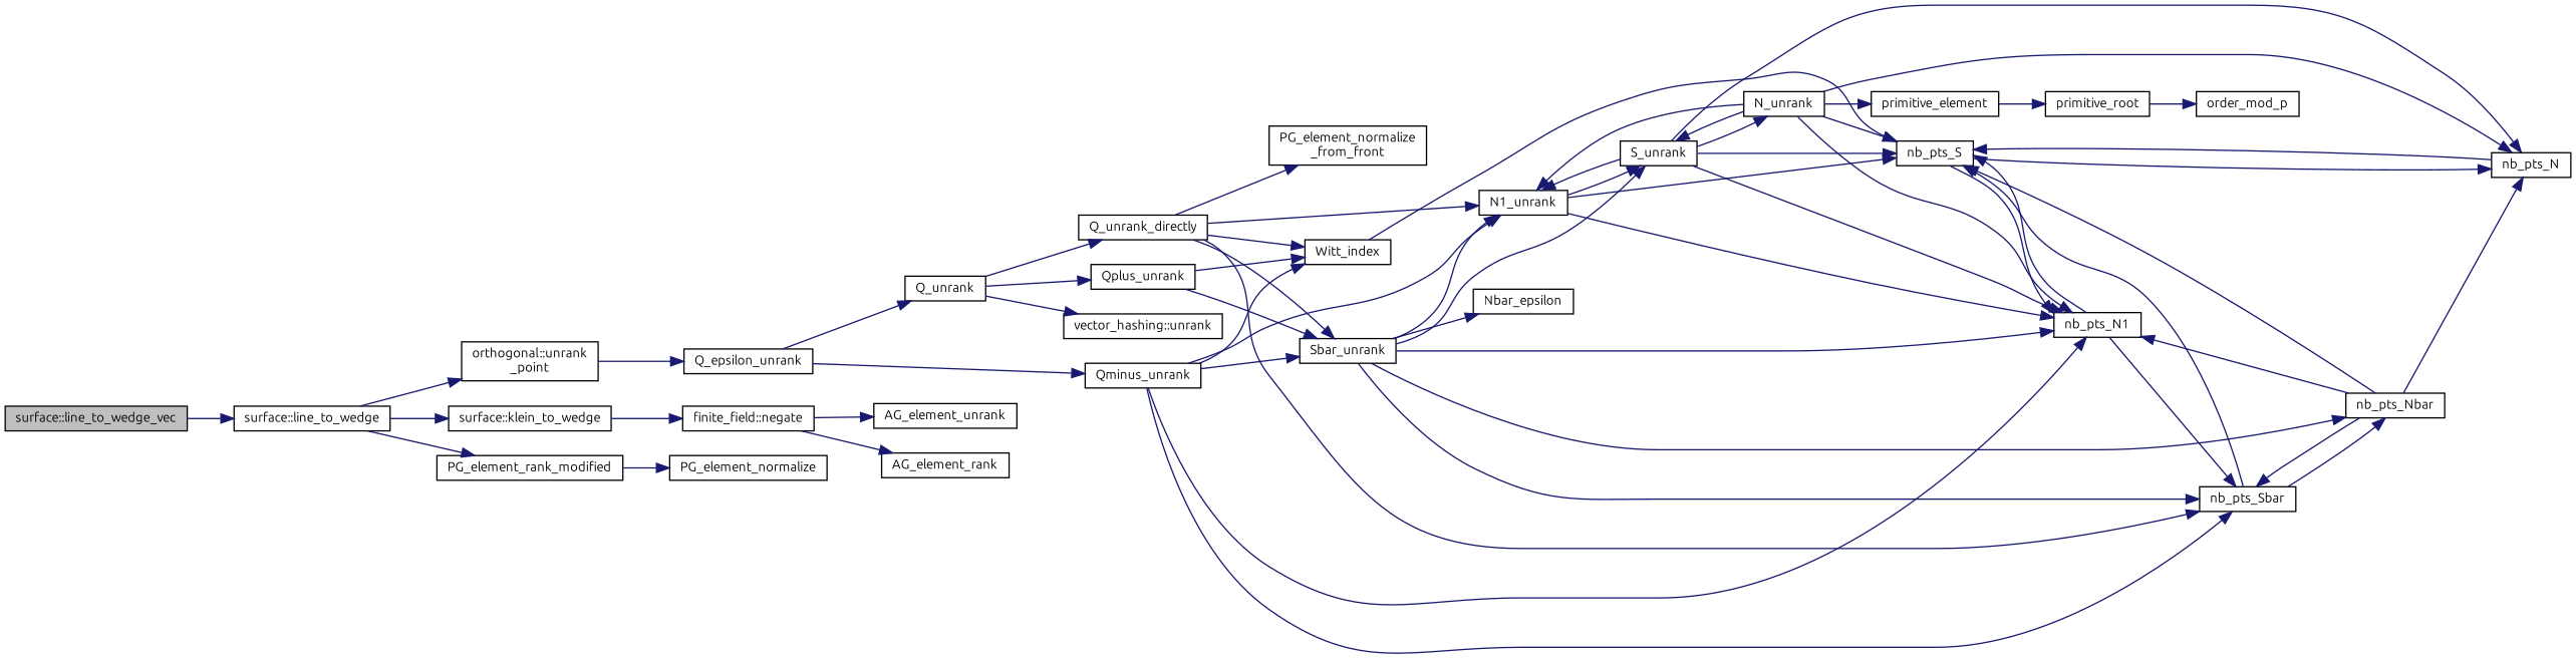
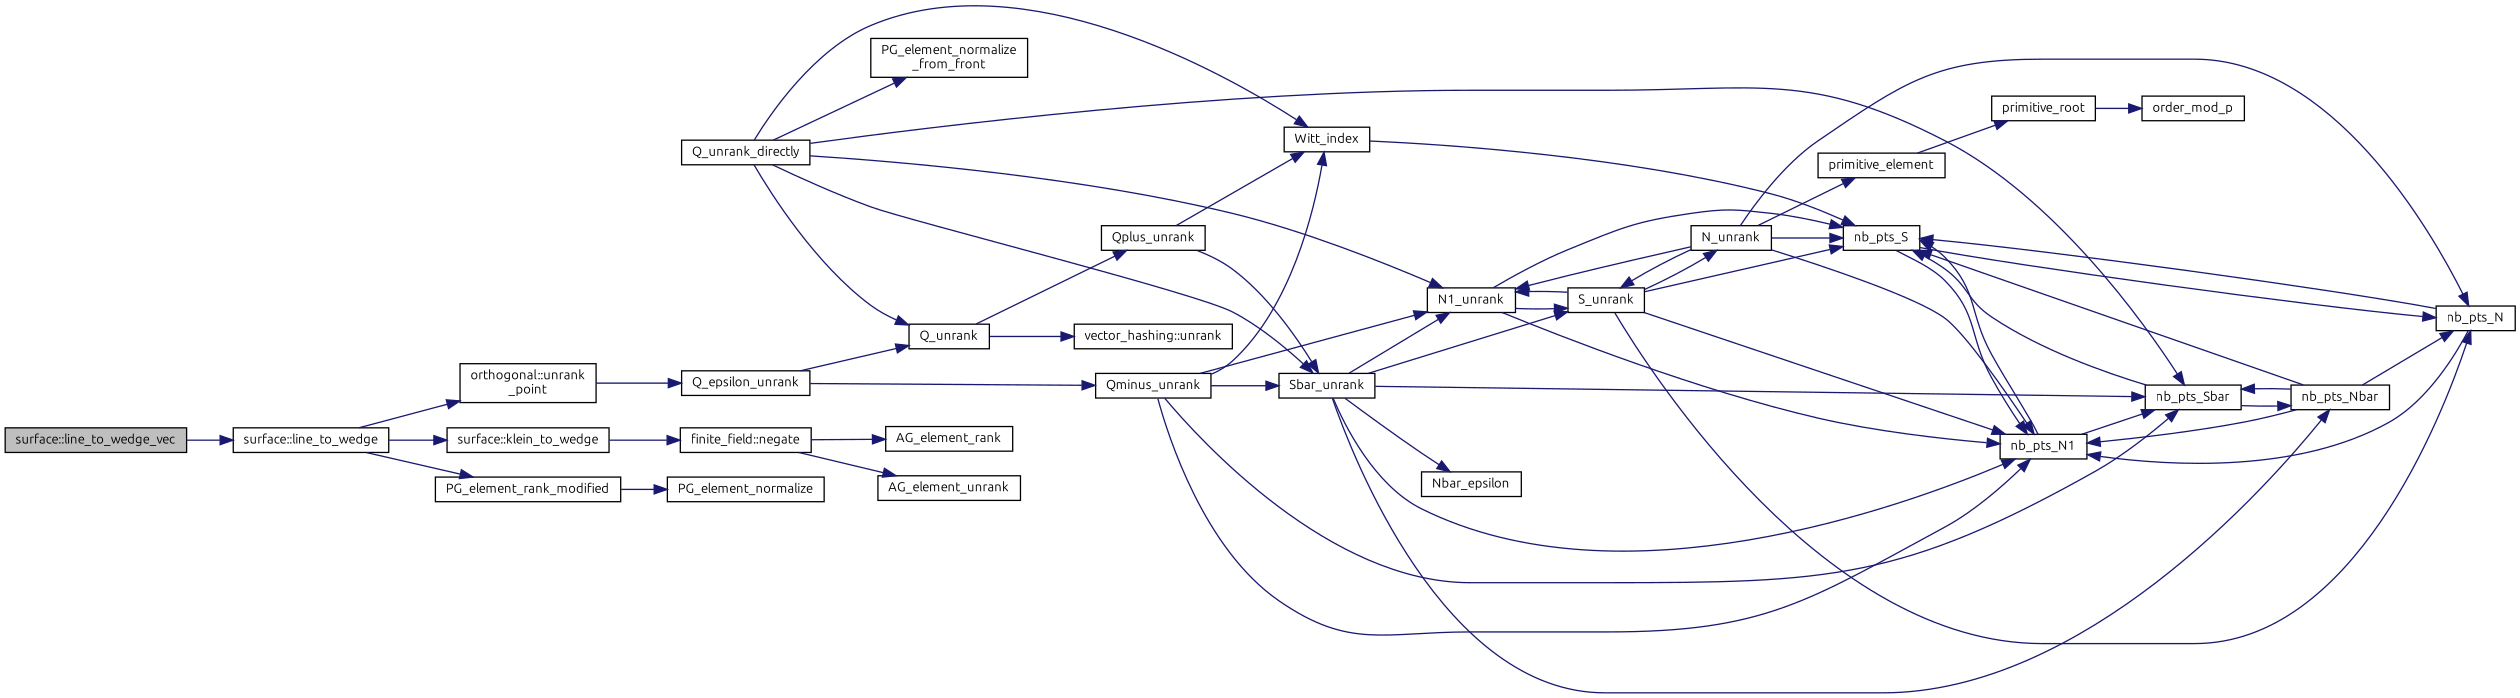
  digraph {
    fontname=Ubuntu
    rankdir=LR
    node [color=black fillcolor=white fontname=Ubuntu fontsize=10 shape=record style=filled]
    edge [color=midnightblue fontname=Ubuntu fontsize=10 labelfontname=Helvetica labelfontsize=10 style=solid]
    n1 [fillcolor=grey75 fontcolor=black height=0.2 label="surface::line_to_wedge_vec" width=0.4]
    n2 [height=0.2 label="surface::line_to_wedge" width=0.4]
    n3 [height=0.2 label="orthogonal::unrank\l_point" width=0.4]
    n4 [height=0.2 label="surface::klein_to_wedge" width=0.4]
    n5 [height=0.2 label=PG_element_rank_modified width=0.4]
    n6 [height=0.2 label=Q_epsilon_unrank width=0.4]
    n7 [height=0.2 label="finite_field::negate" width=0.4]
    n8 [height=0.2 label=PG_element_normalize width=0.4]
    n9 [height=0.2 label=Q_unrank width=0.4]
    n10 [height=0.2 label=Qminus_unrank width=0.4]
    n11 [height=0.2 label=Qplus_unrank width=0.4]
    n12 [height=0.2 label="vector_hashing::unrank" width=0.4]
    n13 [height=0.2 label=Q_unrank_directly width=0.4]
    n14 [height=0.2 label=Witt_index width=0.4]
    n15 [height=0.2 label=Sbar_unrank width=0.4]
    n16 [height=0.2 label=nb_pts_Sbar width=0.4]
    n17 [height=0.2 label=N1_unrank width=0.4]
    n18 [height=0.2 label=nb_pts_N1 width=0.4]
    n19 [height=0.2 label="PG_element_normalize\l_from_front" width=0.4]
    n20 [height=0.2 label=nb_pts_S width=0.4]
    n21 [height=0.2 label=nb_pts_Nbar width=0.4]
    n22 [height=0.2 label=S_unrank width=0.4]
    n23 [height=0.2 label=Nbar_epsilon width=0.4]
    n24 [height=0.2 label=nb_pts_N width=0.4]
    n25 [height=0.2 label=N_unrank width=0.4]
    n26 [height=0.2 label=primitive_element width=0.4]
    n27 [height=0.2 label=primitive_root width=0.4]
    n28 [height=0.2 label=order_mod_p width=0.4]
    n29 [height=0.2 label=AG_element_unrank width=0.4]
    n30 [height=0.2 label=AG_element_rank width=0.4]
    n1 -> n2
    n2 -> n3
    n2 -> n4
    n2 -> n5
    n3 -> n6
    n4 -> n7
    n5 -> n8
    n6 -> n9
    n6 -> n10
    n7 -> n29
    n7 -> n30
    n9 -> n11
    n9 -> n12
-   n9 -> n13
+   n13 -> n9
    n10 -> n14
    n10 -> n15
    n10 -> n16
    n10 -> n17
    n10 -> n18
    n11 -> n14
    n11 -> n15
    n13 -> n14
    n13 -> n15
    n13 -> n16
    n13 -> n17
    n13 -> n19
    n14 -> n20
    n15 -> n16
    n15 -> n17
    n15 -> n18
    n15 -> n21
    n15 -> n22
    n15 -> n23
    n16 -> n20
    n16 -> n21
    n17 -> n18
    n17 -> n20
    n17 -> n22
    n18 -> n16
    n18 -> n20
    n20 -> n18
    n20 -> n24
    n21 -> n16
    n21 -> n18
    n21 -> n20
    n21 -> n24
    n22 -> n17
    n22 -> n18
    n22 -> n20
    n22 -> n24
    n22 -> n25
+   n24 -> n18
    n24 -> n20
    n25 -> n17
    n25 -> n18
    n25 -> n20
    n25 -> n22
    n25 -> n24
    n25 -> n26
    n26 -> n27
    n27 -> n28
  }
